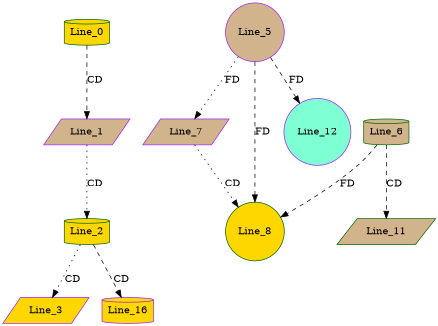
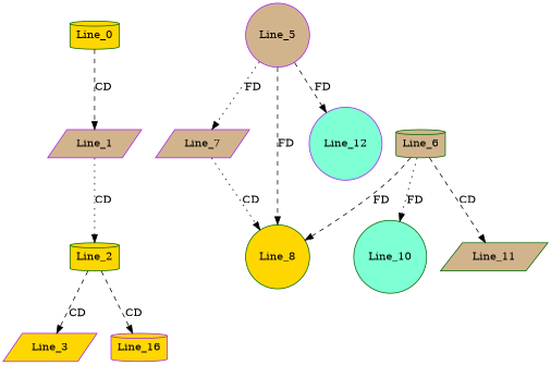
  digraph {
    node [color=purple fillcolor=tan shape=parallelogram style=filled]
    edge [style=dashed]
    Line_1
    Line_0 [color=darkgreen fillcolor=gold shape=cylinder]
    Line_2 [color=darkgreen fillcolor=gold shape=cylinder]
    Line_3 [fillcolor=gold]
    Line_16 [fillcolor=gold shape=cylinder]
    Line_5 [shape=circle]
    Line_7
    Line_8 [color=darkgreen fillcolor=gold shape=circle]
    Line_12 [fillcolor=aquamarine shape=circle]
    Line_6 [color=darkgreen shape=cylinder]
+   Line_10 [color=darkgreen fillcolor=aquamarine shape=circle]
    Line_11 [color=darkgreen]
    Line_1 -> Line_2 [label=CD style=dotted]
    Line_0 -> Line_1 [label=CD]
-   Line_2 -> Line_3 [label=CD style=dotted]
+   Line_2 -> Line_3 [label=CD]
    Line_2 -> Line_16 [label=CD]
    Line_5 -> Line_7 [label=FD style=dotted]
    Line_5 -> Line_8 [label=FD]
    Line_5 -> Line_12 [label=FD]
    Line_7 -> Line_8 [label=CD style=dotted]
    Line_6 -> Line_8 [label=FD]
+   Line_6 -> Line_10 [label=FD style=dotted]
    Line_6 -> Line_11 [label=CD]
  }
